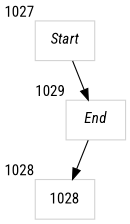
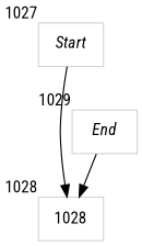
  digraph {
    fontname="Roboto Condensed"
    node [color=lightgray fontcolor=black fontname="Roboto Condensed" shape=box]
    edge [fontname="Roboto Condensed"]
    n1 [label=<<I>Start</I>> xlabel=1027]
    1028 [xlabel=1028]
    n3 [label=<<I>End</I>> xlabel=1029]
-   n1 -> n3
+   n1 -> 1028
    n3 -> 1028
  }
